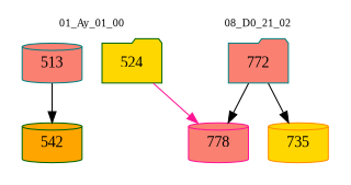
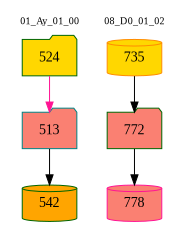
  digraph {
    fontname="Liberation Serif"
    node [color=darkgreen fillcolor=salmon fontname="Liberation Serif" shape=folder style=filled]
    edge [color=black fontname="Liberation Serif"]
    n1 [fillcolor=gold label=524]
-   n2 [color=teal label=513 shape=cylinder]
+   n2 [color=teal label=513]
    n3 [fillcolor=orange label=542 shape=cylinder]
    n4 [color=deeppink label=778 shape=cylinder]
-   n5 [color=teal label=772]
+   n5 [label=772]
    n6 [color=darkorange fillcolor=gold label=735 shape=cylinder]
    subgraph cluster_1 {
      color=white
      fontsize=10
      label="01_Ay_01_00"
      n1
      n2
      n3
    }
    subgraph cluster_2 {
      color=white
      fontsize=10
-     label="08_D0_21_02"
+     label="08_D0_01_02"
      n4
      n5
      n6
    }
-   n1 -> n4 [color=deeppink]
+   n1 -> n2 [color=deeppink]
    n2 -> n3
    n5 -> n4
-   n5 -> n6
+   n6 -> n5
  }
